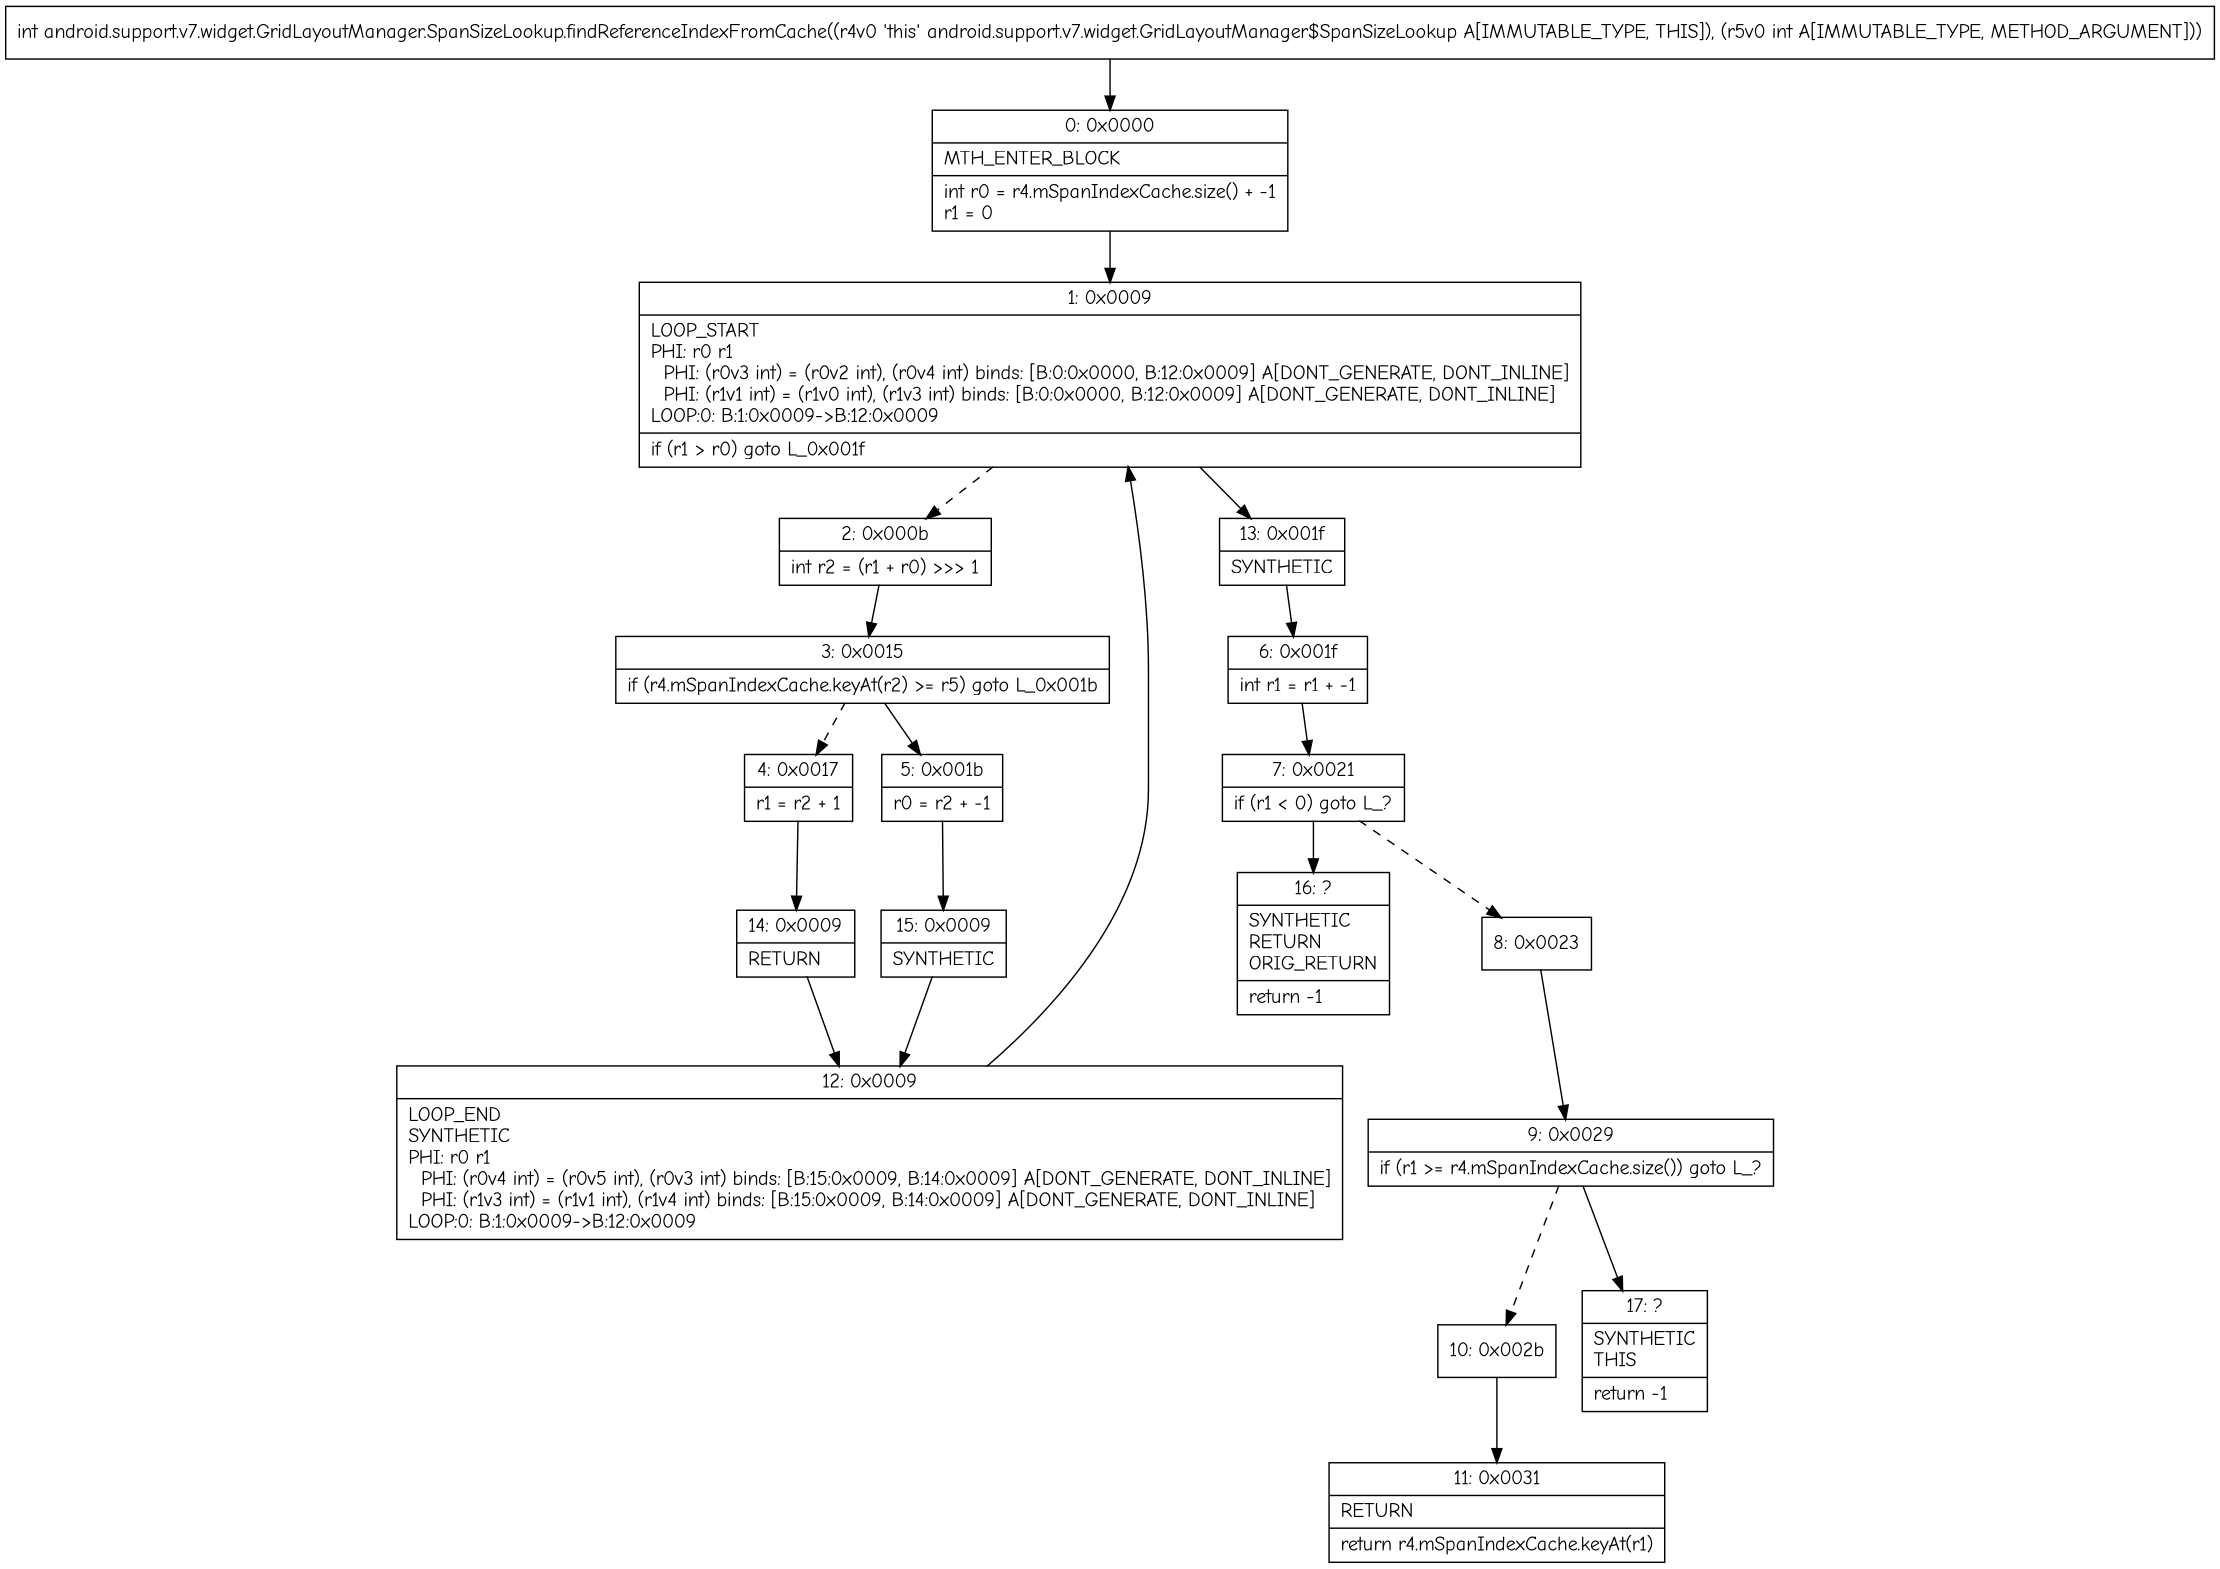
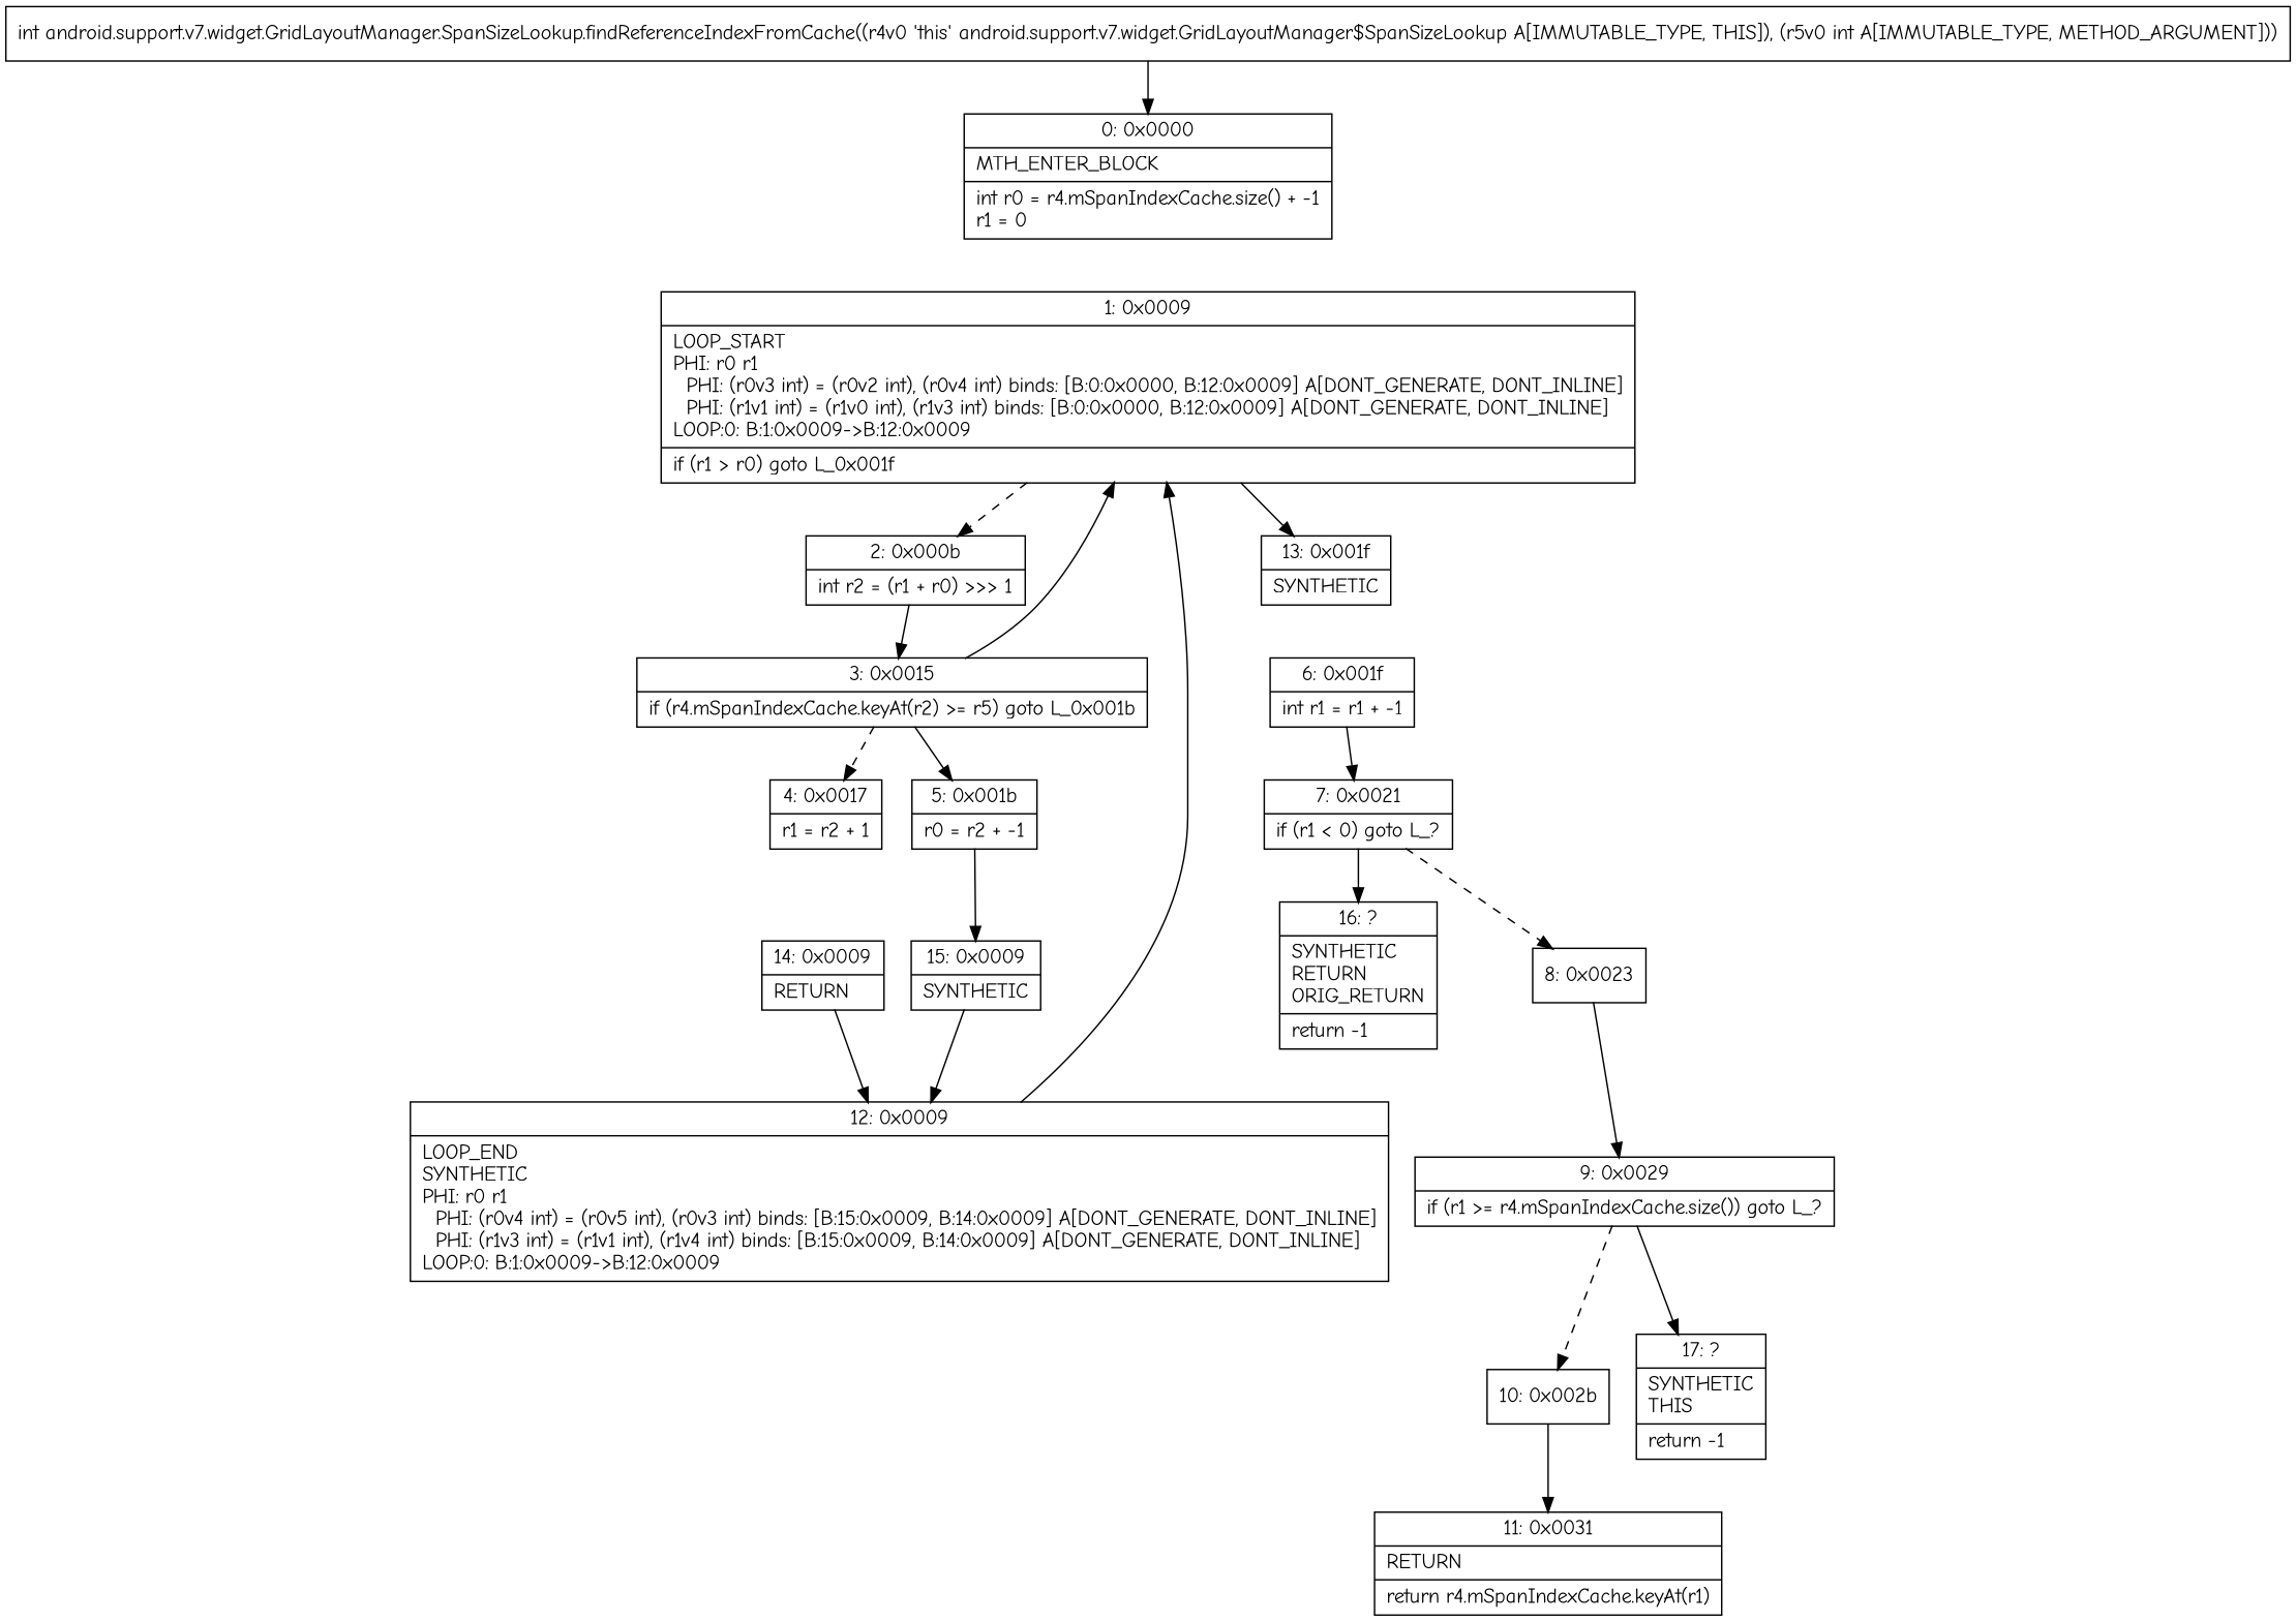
  digraph {
    fontname="Comic Neue"
    node [fontname="Comic Neue" shape=record]
    edge [fontname="Comic Neue"]
    n1 [label="{0\:\ 0x0000|MTH_ENTER_BLOCK\l|int r0 = r4.mSpanIndexCache.size() + \-1\lr1 = 0\l}"]
    n2 [label="{1\:\ 0x0009|LOOP_START\lPHI: r0 r1 \l  PHI: (r0v3 int) = (r0v2 int), (r0v4 int) binds: [B:0:0x0000, B:12:0x0009] A[DONT_GENERATE, DONT_INLINE]\l  PHI: (r1v1 int) = (r1v0 int), (r1v3 int) binds: [B:0:0x0000, B:12:0x0009] A[DONT_GENERATE, DONT_INLINE]\lLOOP:0: B:1:0x0009\-\>B:12:0x0009\l|if (r1 \> r0) goto L_0x001f\l}"]
    n3 [label="{2\:\ 0x000b|int r2 = (r1 + r0) \>\>\> 1\l}"]
    n4 [label="{13\:\ 0x001f|SYNTHETIC\l}"]
    n5 [label="{3\:\ 0x0015|if (r4.mSpanIndexCache.keyAt(r2) \>= r5) goto L_0x001b\l}"]
    n6 [label="{6\:\ 0x001f|int r1 = r1 + \-1\l}"]
    n7 [label="{4\:\ 0x0017|r1 = r2 + 1\l}"]
    n8 [label="{5\:\ 0x001b|r0 = r2 + \-1\l}"]
    n9 [label="{14\:\ 0x0009|RETURN\l}"]
    n10 [label="{15\:\ 0x0009|SYNTHETIC\l}"]
    n11 [label="{12\:\ 0x0009|LOOP_END\lSYNTHETIC\lPHI: r0 r1 \l  PHI: (r0v4 int) = (r0v5 int), (r0v3 int) binds: [B:15:0x0009, B:14:0x0009] A[DONT_GENERATE, DONT_INLINE]\l  PHI: (r1v3 int) = (r1v1 int), (r1v4 int) binds: [B:15:0x0009, B:14:0x0009] A[DONT_GENERATE, DONT_INLINE]\lLOOP:0: B:1:0x0009\-\>B:12:0x0009\l}"]
    n12 [label="{7\:\ 0x0021|if (r1 \< 0) goto L_?\l}"]
    n13 [label="{8\:\ 0x0023}"]
    n14 [label="{16\:\ ?|SYNTHETIC\lRETURN\lORIG_RETURN\l|return \-1\l}"]
    n15 [label="{9\:\ 0x0029|if (r1 \>= r4.mSpanIndexCache.size()) goto L_?\l}"]
    n16 [label="{10\:\ 0x002b}"]
    n17 [label="{17\:\ ?|SYNTHETIC\lTHIS\l|return \-1\l}"]
    n18 [label="{11\:\ 0x0031|RETURN\l|return r4.mSpanIndexCache.keyAt(r1)\l}"]
    n19 [label="{int android.support.v7.widget.GridLayoutManager.SpanSizeLookup.findReferenceIndexFromCache((r4v0 'this' android.support.v7.widget.GridLayoutManager$SpanSizeLookup A[IMMUTABLE_TYPE, THIS]), (r5v0 int A[IMMUTABLE_TYPE, METHOD_ARGUMENT])) }"]
-   n1 -> n2
+   n5 -> n2
    n2 -> n3 [style=dashed]
    n2 -> n4
    n3 -> n5
-   n4 -> n6
    n5 -> n7 [style=dashed]
    n5 -> n8
    n6 -> n12
-   n7 -> n9
    n8 -> n10
    n9 -> n11
    n10 -> n11
    n11 -> n2
    n12 -> n13 [style=dashed]
    n12 -> n14
    n13 -> n15
    n15 -> n16 [style=dashed]
    n15 -> n17
    n16 -> n18
    n19 -> n1
  }
